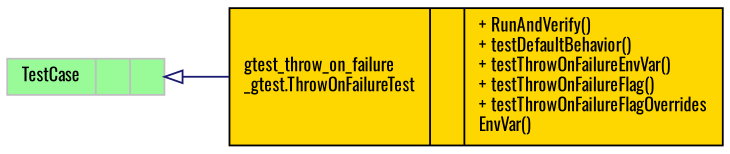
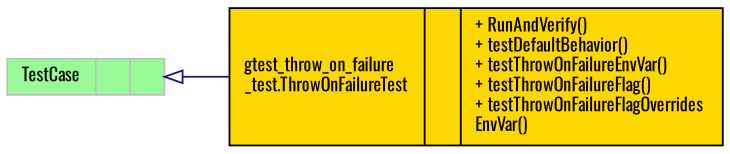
  digraph {
    rankdir=LR
    fontname=Oswald
    node [fontname=Oswald fontsize=10 shape=record style=filled]
-   n1 [color=black fillcolor=gold fontcolor=black height=0.2 label="{gtest_throw_on_failure\l_gtest.ThrowOnFailureTest\n||+ RunAndVerify()\l+ testDefaultBehavior()\l+ testThrowOnFailureEnvVar()\l+ testThrowOnFailureFlag()\l+ testThrowOnFailureFlagOverrides\lEnvVar()\l}" width=0.4]
+   n1 [color=black fillcolor=gold fontcolor=black height=0.2 label="{gtest_throw_on_failure\l_test.ThrowOnFailureTest\n||+ RunAndVerify()\l+ testDefaultBehavior()\l+ testThrowOnFailureEnvVar()\l+ testThrowOnFailureFlag()\l+ testThrowOnFailureFlagOverrides\lEnvVar()\l}" width=0.4]
    n2 [color=grey75 fillcolor=palegreen height=0.2 label="{TestCase\n||}" width=0.4]
    n2 -> n1 [arrowtail=onormal color=midnightblue dir=back fontname=Oswald fontsize=10 labelfontname=Helvetica labelfontsize=10 style=solid]
  }
